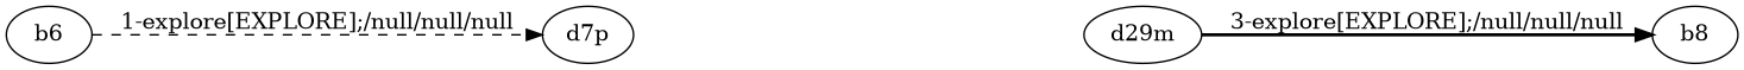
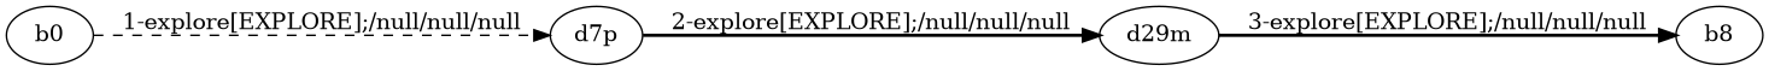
  digraph {
    rankdir=LR
    edge [style=bold]
-   b0 [label=b6]
+   b0
    d7p
    d29m
    n4 [label=b8]
    b0 -> d7p [label="1-explore[EXPLORE];/null/null/null" style=dashed]
+   d7p -> d29m [label="2-explore[EXPLORE];/null/null/null"]
    d29m -> n4 [label="3-explore[EXPLORE];/null/null/null"]
  }
